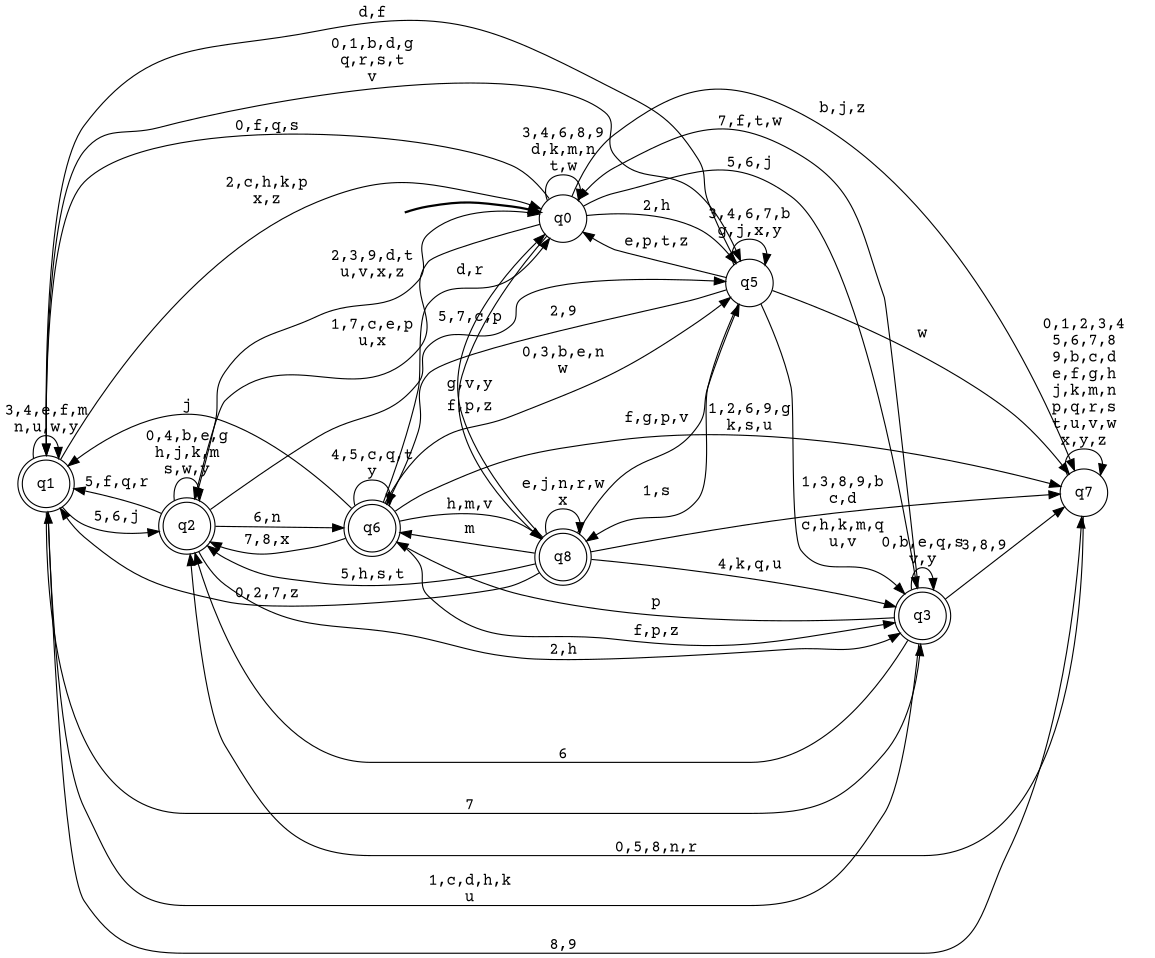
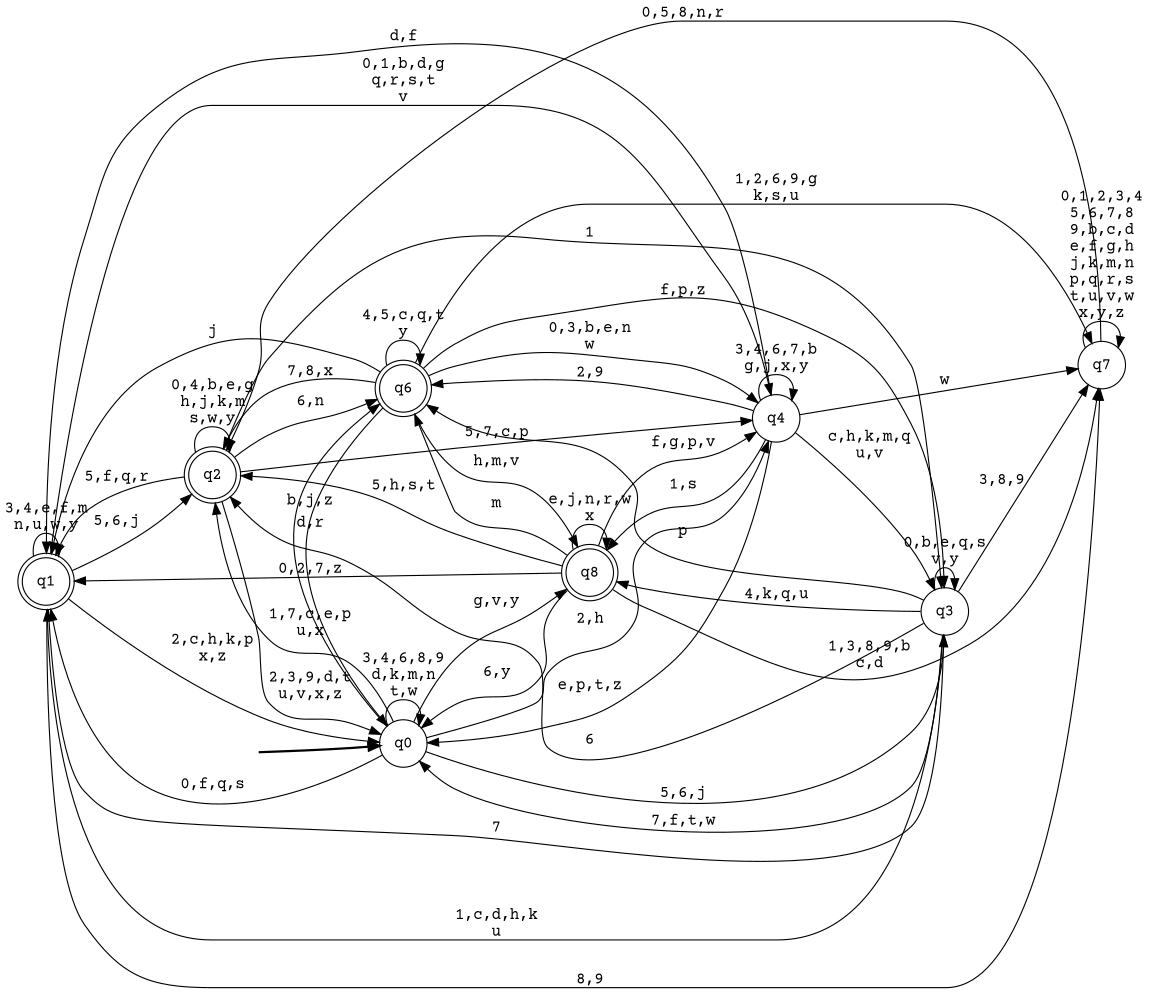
  digraph {
    fontname="Courier Prime"
    rankdir=LR
    node [fontname="Courier Prime" shape=doublecircle style="rounded,filled" color=black fillcolor=white]
    edge [fontname="Courier Prime"]
    __start0 [height=0 shape=none style=invis width=0 color="" fillcolor=""]
    n2 [label=q0 shape=circle]
    n3 [label=q1]
    n4 [label=q2]
-   n5 [label=q3]
-   n6 [label=q5 shape=circle style=filled]
+   n5 [label=q3 shape=circle]
+   n6 [label=q4 shape=circle style=filled]
    n7 [label=q8]
    n8 [label=q6]
    n9 [label=q7 shape=circle style=filled]
    subgraph cluster_1 {
      nodesep=0.15
      ranksep=0.15
      style=invis
      __start0
      n2
    }
    __start0 -> n2 [penwidth=2]
    n2 -> n2 [label="3,4,6,8,9\nd,k,m,n\nt,w"]
    n2 -> n3 [label="0,f,q,s"]
    n2 -> n4 [label="1,7,c,e,p\nu,x"]
    n2 -> n5 [label="5,6,j"]
    n2 -> n6 [label="2,h"]
    n2 -> n7 [label="g,v,y"]
-   n2 -> n9 [label="b,j,z"]
+   n2 -> n8 [label="b,j,z"]
    n3 -> n2 [label="2,c,h,k,p\nx,z"]
    n3 -> n3 [label="3,4,e,f,m\nn,u,w,y"]
    n3 -> n4 [label="5,6,j"]
    n3 -> n5 [label=7]
    n3 -> n6 [label="0,1,b,d,g\nq,r,s,t\nv"]
    n3 -> n9 [label="8,9"]
    n4 -> n2 [label="2,3,9,d,t\nu,v,x,z"]
    n4 -> n3 [label="5,f,q,r"]
    n4 -> n4 [label="0,4,b,e,g\nh,j,k,m\ns,w,y"]
-   n4 -> n5 [label="2,h"]
+   n4 -> n5 [label=1]
    n4 -> n6 [label="5,7,c,p"]
    n4 -> n8 [label="6,n"]
    n5 -> n2 [label="7,f,t,w"]
    n5 -> n3 [label="1,c,d,h,k\nu"]
    n5 -> n4 [label=6]
    n5 -> n5 [label="0,b,e,q,s\nv,y"]
    n5 -> n8 [label=p]
    n5 -> n9 [label="3,8,9"]
    n6 -> n2 [label="e,p,t,z"]
    n6 -> n3 [label="d,f"]
    n6 -> n5 [label="c,h,k,m,q\nu,v"]
    n6 -> n6 [label="3,4,6,7,b\ng,j,x,y"]
    n6 -> n7 [label="1,s"]
    n6 -> n8 [label="2,9"]
    n6 -> n9 [label=w]
-   n7 -> n2 [label="f,p,z"]
+   n7 -> n2 [label="6,y"]
    n7 -> n3 [label="0,2,7,z"]
    n7 -> n4 [label="5,h,s,t"]
-   n7 -> n5 [label="4,k,q,u"]
+   n5 -> n7 [label="4,k,q,u"]
    n7 -> n6 [label="f,g,p,v"]
    n7 -> n7 [label="e,j,n,r,w\nx"]
    n7 -> n8 [label=m]
    n7 -> n9 [label="1,3,8,9,b\nc,d"]
    n8 -> n2 [label="d,r"]
    n8 -> n3 [label=j]
    n8 -> n4 [label="7,8,x"]
    n8 -> n5 [label="f,p,z"]
    n8 -> n6 [label="0,3,b,e,n\nw"]
    n8 -> n7 [label="h,m,v"]
    n8 -> n8 [label="4,5,c,q,t\ny"]
    n8 -> n9 [label="1,2,6,9,g\nk,s,u"]
    n9 -> n4 [label="0,5,8,n,r"]
    n9 -> n9 [label="0,1,2,3,4\n5,6,7,8\n9,b,c,d\ne,f,g,h\nj,k,m,n\np,q,r,s\nt,u,v,w\nx,y,z"]
  }
